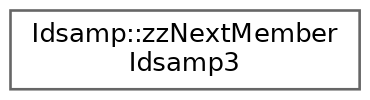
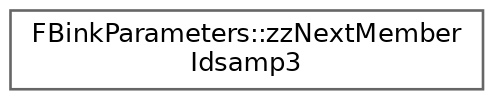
  digraph {
    rankdir=LR
-   n1 [color=grey40 fillcolor=white fontname=Helvetica fontsize=10 height=0.2 label="Idsamp::zzNextMember\lIdsamp3" shape=box style=filled width=0.4]
+   n1 [color=grey40 fillcolor=white fontname=Helvetica fontsize=10 height=0.2 label="FBinkParameters::zzNextMember\lIdsamp3" shape=box style=filled width=0.4]
  }
